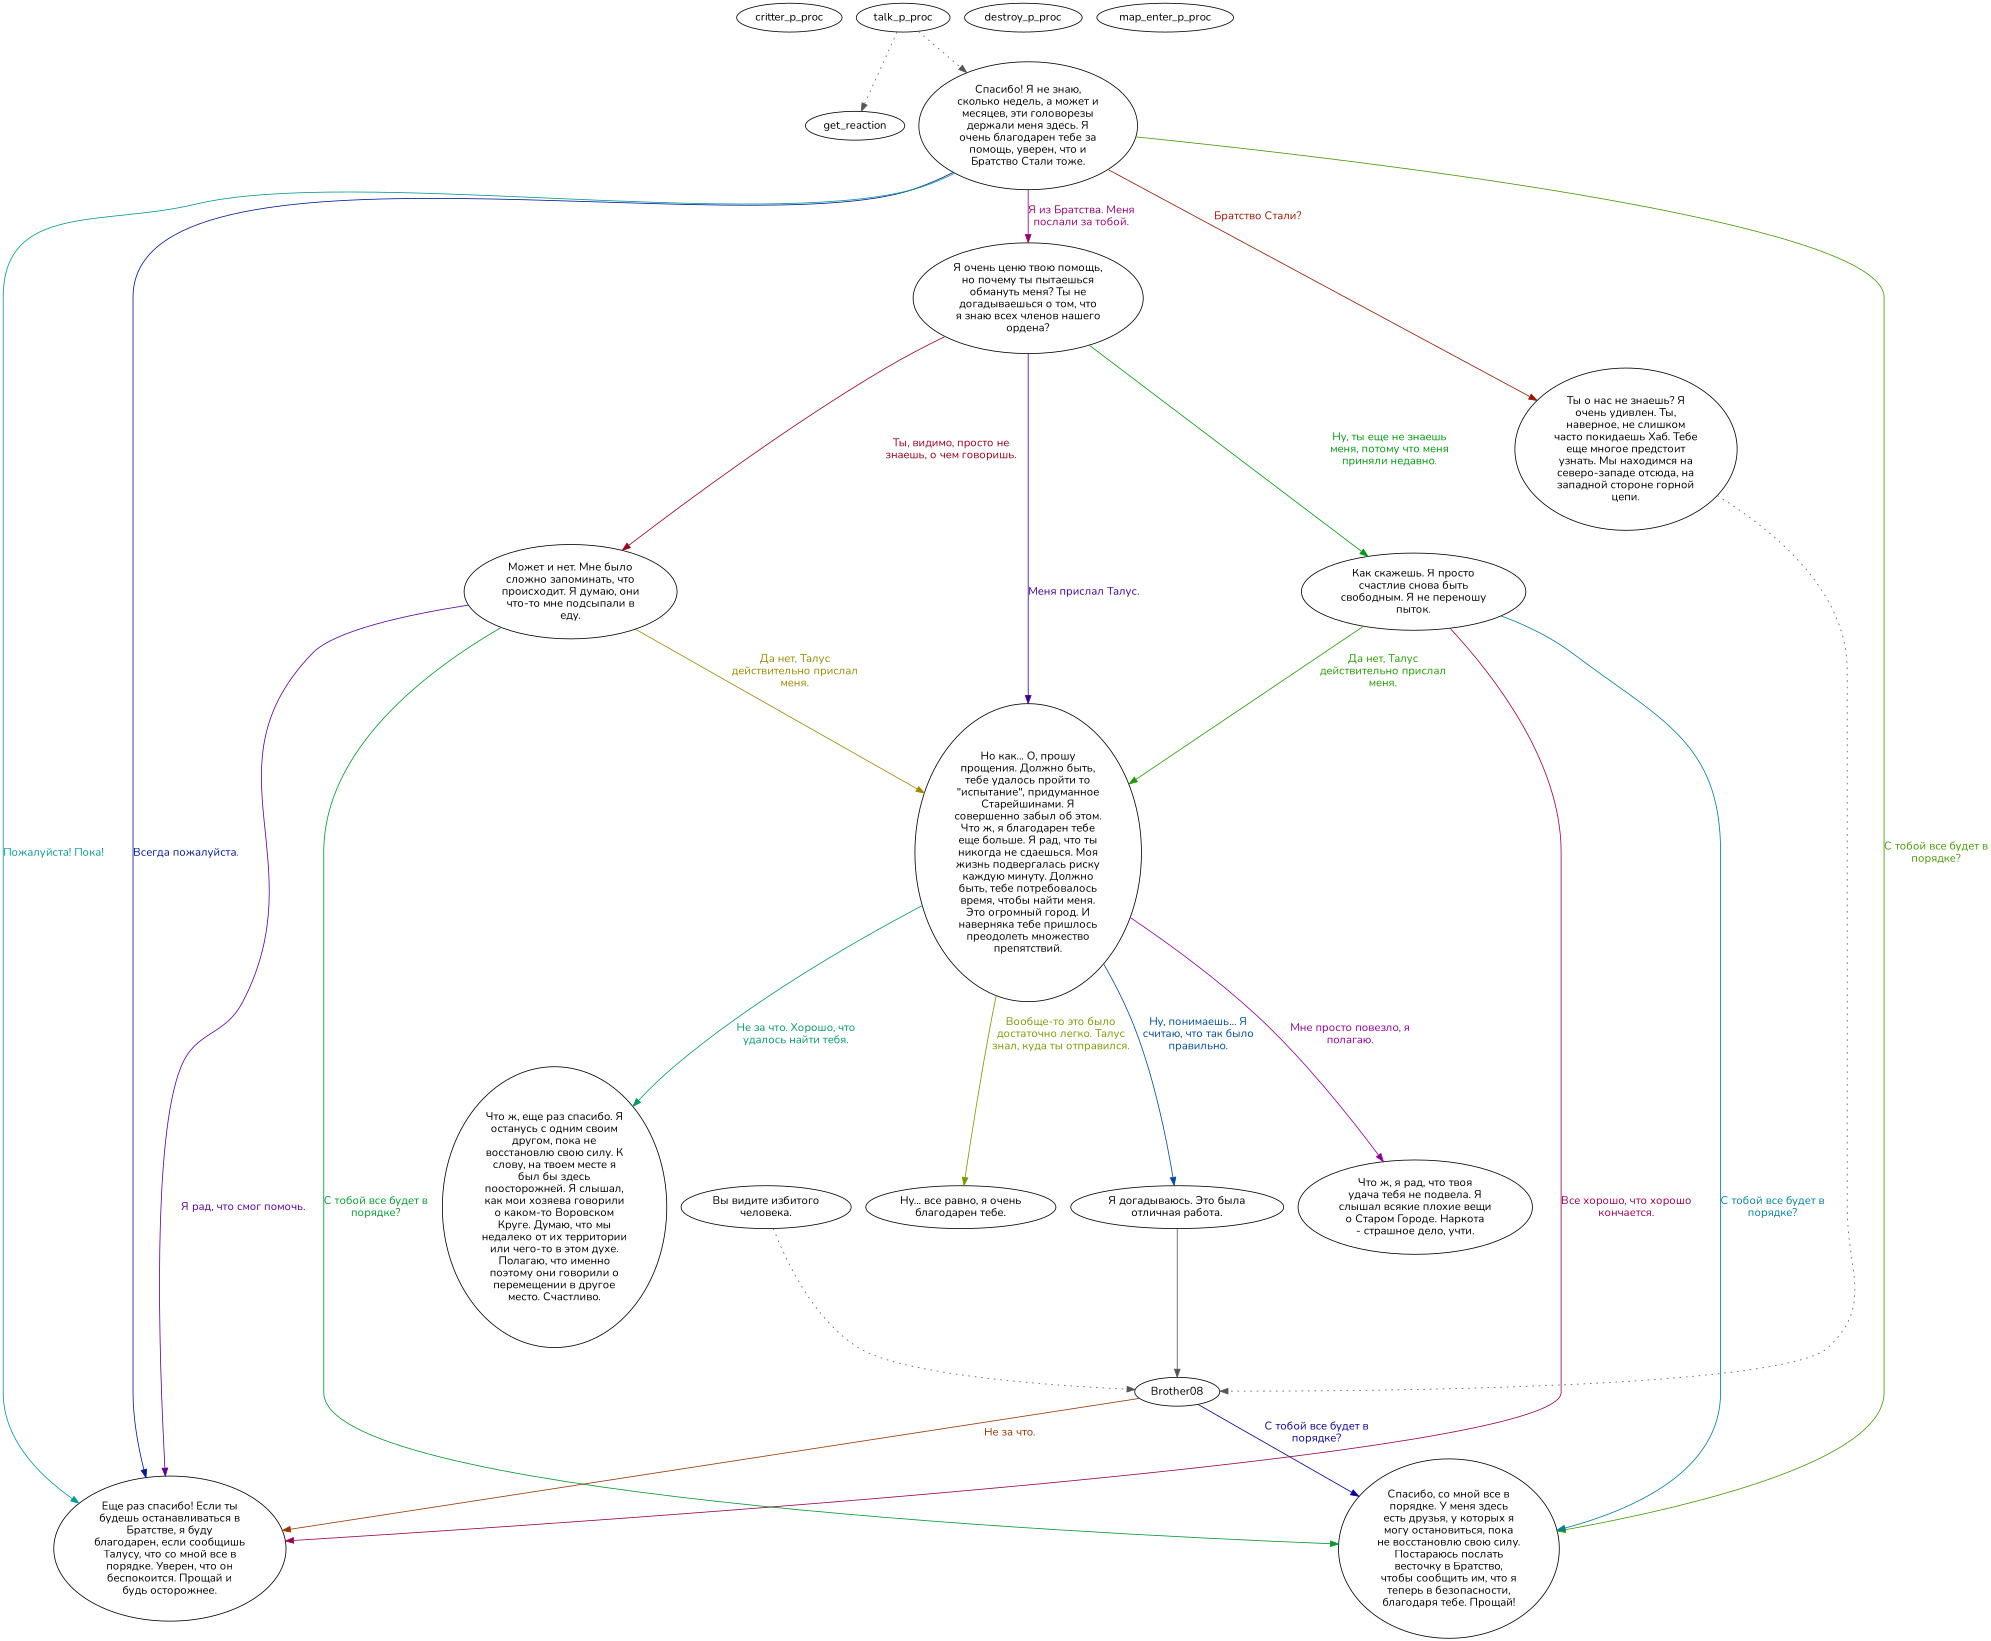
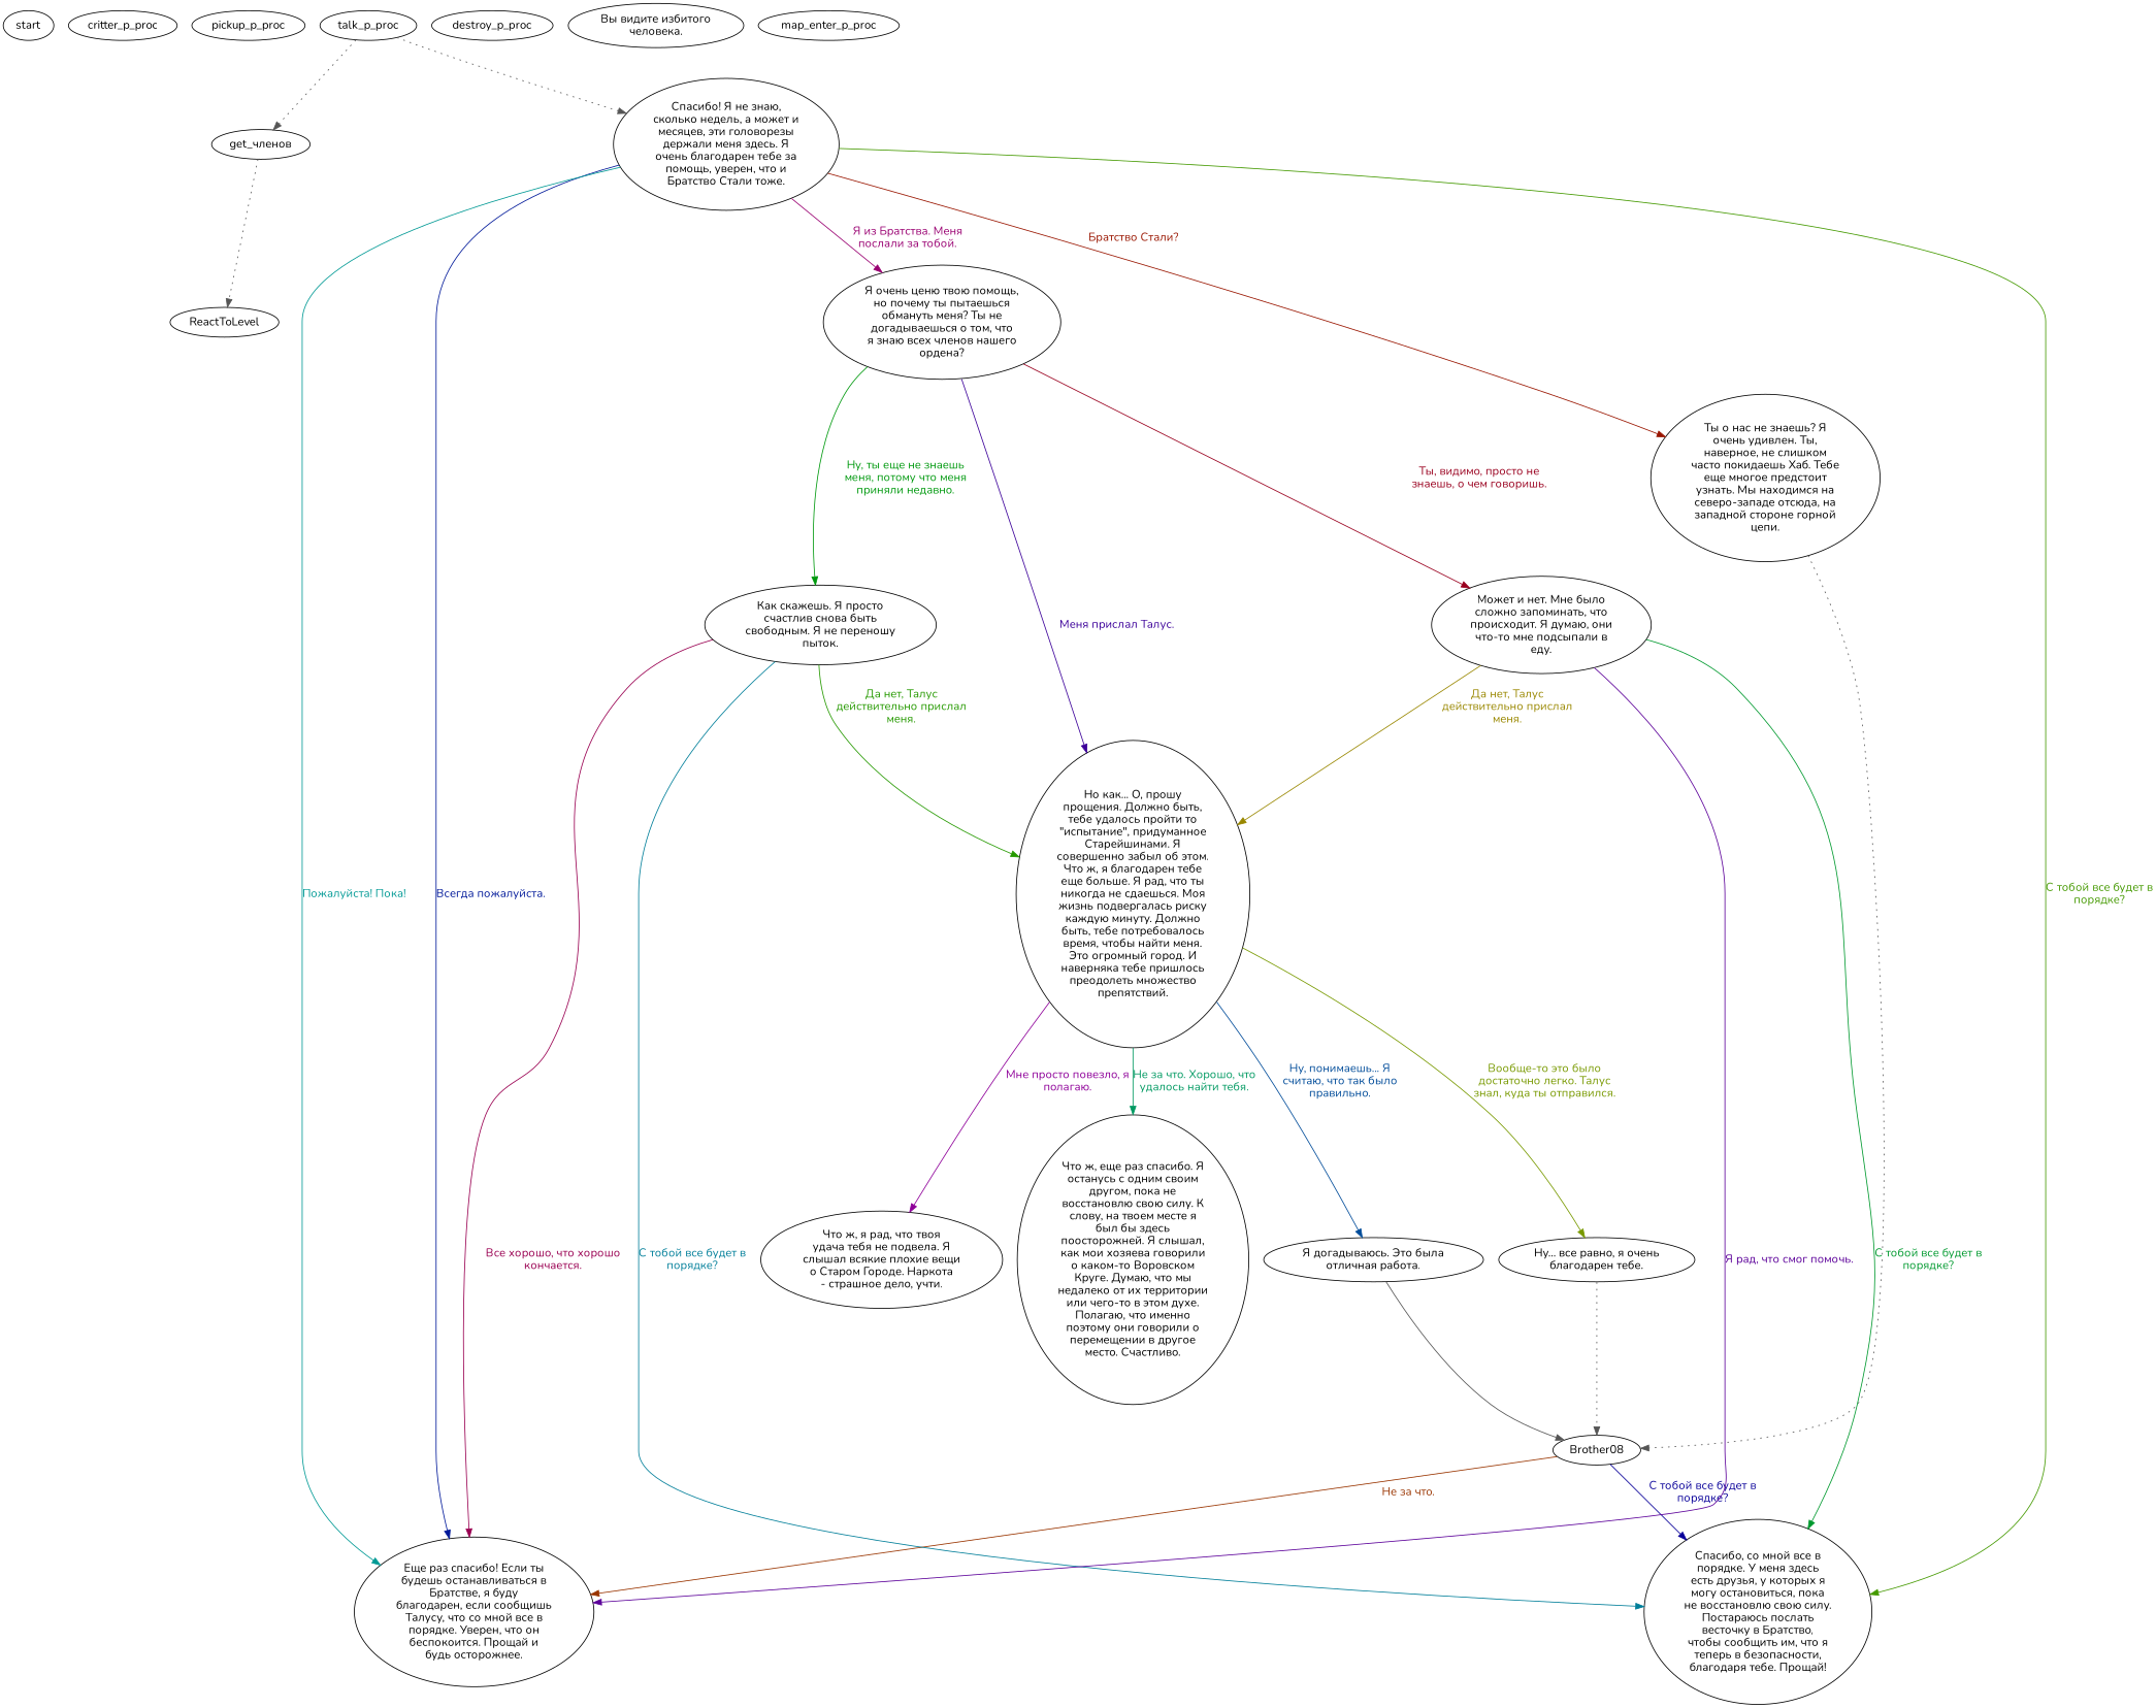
  digraph {
    fontname=Nunito
    node [color="#000000" fillcolor="#FFFFFF" fontname=Nunito style=filled]
    edge [color="#555555" fontname=Nunito]
+   start
    critter_p_proc
+   pickup_p_proc
    talk_p_proc
-   get_reaction
+   get_reaction [label="get_членов"]
    n6 [label="Спасибо! Я не знаю,\nсколько недель, а может и\nмесяцев, эти головорезы\nдержали меня здесь. Я\nочень благодарен тебе за\nпомощь, уверен, что и\nБратство Стали тоже."]
+   ReactToLevel
    n8 [label="Ты о нас не знаешь? Я\nочень удивлен. Ты,\nнаверное, не слишком\nчасто покидаешь Хаб. Тебе\nеще многое предстоит\nузнать. Мы находимся на\nсеверо-западе отсюда, на\nзападной стороне горной\nцепи."]
    n9 [label="Еще раз спасибо! Если ты\nбудешь останавливаться в\nБратстве, я буду\nблагодарен, если сообщишь\nТалусу, что со мной все в\nпорядке. Уверен, что он\nбеспокоится. Прощай и\nбудь осторожнее."]
    n10 [label="Спасибо, со мной все в\nпорядке. У меня здесь\nесть друзья, у которых я\nмогу остановиться, пока\nне восстановлю свою силу.\nПостараюсь послать\nвесточку в Братство,\nчтобы сообщить им, что я\nтеперь в безопасности,\nблагодаря тебе. Прощай!"]
    n11 [label="Я очень ценю твою помощь,\nно почему ты пытаешься\nобмануть меня? Ты не\nдогадываешься о том, что\nя знаю всех членов нашего\nордена?"]
    Brother08
    n13 [label="Но как... О, прошу\nпрощения. Должно быть,\nтебе удалось пройти то\n\"испытание\", придуманное\nСтарейшинами. Я\nсовершенно забыл об этом.\nЧто ж, я благодарен тебе\nеще больше. Я рад, что ты\nникогда не сдаешься. Моя\nжизнь подвергалась риску\nкаждую минуту. Должно\nбыть, тебе потребовалось\nвремя, чтобы найти меня.\nЭто огромный город. И\nнаверняка тебе пришлось\nпреодолеть множество\nпрепятствий."]
    n14 [label="Как скажешь. Я просто\nсчастлив снова быть\nсвободным. Я не переношу\nпыток."]
    n15 [label="Может и нет. Мне было\nсложно запоминать, что\nпроисходит. Я думаю, они\nчто-то мне подсыпали в\nеду."]
    destroy_p_proc
    n17 [label="Вы видите избитого\nчеловека."]
    map_enter_p_proc
    n19 [label="Я догадываюсь. Это была\nотличная работа."]
    n20 [label="Ну... все равно, я очень\nблагодарен тебе."]
    n21 [label="Что ж, я рад, что твоя\nудача тебя не подвела. Я\nслышал всякие плохие вещи\nо Старом Городе. Наркота\n- страшное дело, учти."]
    n22 [label="Что ж, еще раз спасибо. Я\nостанусь с одним своим\nдругом, пока не\nвосстановлю свою силу. К\nслову, на твоем месте я\nбыл бы здесь\nпоосторожней. Я слышал,\nкак мои хозяева говорили\nо каком-то Воровском\nКруге. Думаю, что мы\nнедалеко от их территории\nили чего-то в этом духе.\nПолагаю, что именно\nпоэтому они говорили о\nперемещении в другое\nместо. Счастливо."]
    talk_p_proc -> get_reaction [style=dotted]
    talk_p_proc -> n6 [style=dotted]
+   get_reaction -> ReactToLevel [style=dotted]
    n6 -> n8 [color="#991500" fontcolor="#991500" label="Братство Стали?"]
    n6 -> n9 [color="#001899" fontcolor="#001899" label="Всегда пожалуйста."]
    n6 -> n9 [color="#009994" fontcolor="#009994" label="Пожалуйста! Пока!"]
    n6 -> n10 [color="#449900" fontcolor="#449900" label="С тобой все будет в\nпорядке?"]
    n6 -> n11 [color="#990071" fontcolor="#990071" label="Я из Братства. Меня\nпослали за тобой."]
    n8 -> Brother08 [style=dotted]
    n11 -> n13 [color="#3B0099" fontcolor="#3B0099" label="Меня прислал Талус."]
    n11 -> n14 [color="#00990E" fontcolor="#00990E" label="Ну, ты еще не знаешь\nменя, потому что меня\nприняли недавно."]
    n11 -> n15 [color="#99001E" fontcolor="#99001E" label="Ты, видимо, просто не\nзнаешь, о чем говоришь."]
    Brother08 -> n9 [color="#993400" fontcolor="#993400" label="Не за что."]
    Brother08 -> n10 [color="#080099" fontcolor="#080099" label="С тобой все будет в\nпорядке?"]
    n13 -> n19 [color="#004B99" fontcolor="#004B99" label="Ну, понимаешь... Я\nсчитаю, что так было\nправильно."]
    n13 -> n20 [color="#789900" fontcolor="#789900" label="Вообще-то это было\nдостаточно легко. Талус\nзнал, куда ты отправился."]
    n13 -> n21 [color="#8E0099" fontcolor="#8E0099" label="Мне просто повезло, я\nполагаю."]
    n13 -> n22 [color="#009961" fontcolor="#009961" label="Не за что. Хорошо, что\nудалось найти тебя."]
    n14 -> n9 [color="#990051" fontcolor="#990051" label="Все хорошо, что хорошо\nкончается."]
    n14 -> n10 [color="#007E99" fontcolor="#007E99" label="С тобой все будет в\nпорядке?"]
    n14 -> n13 [color="#259900" fontcolor="#259900" label="Да нет, Талус\nдействительно прислал\nменя."]
    n15 -> n9 [color="#5B0099" fontcolor="#5B0099" label="Я рад, что смог помочь."]
    n15 -> n10 [color="#00992E" fontcolor="#00992E" label="С тобой все будет в\nпорядке?"]
    n15 -> n13 [color="#998700" fontcolor="#998700" label="Да нет, Талус\nдействительно прислал\nменя."]
    n19 -> Brother08 [style=solid]
-   n17 -> Brother08 [style=dotted]
+   n20 -> Brother08 [style=dotted]
  }
